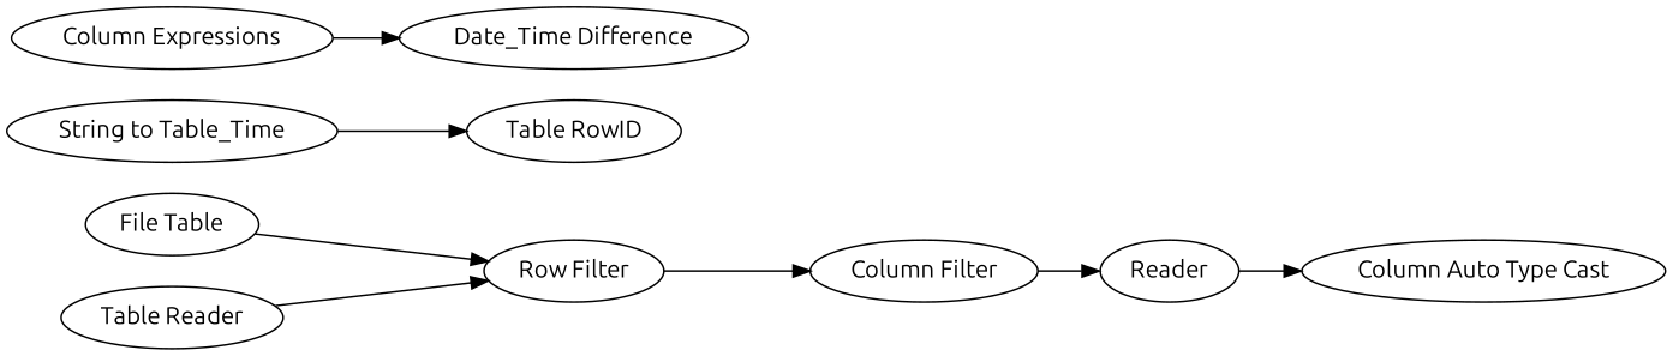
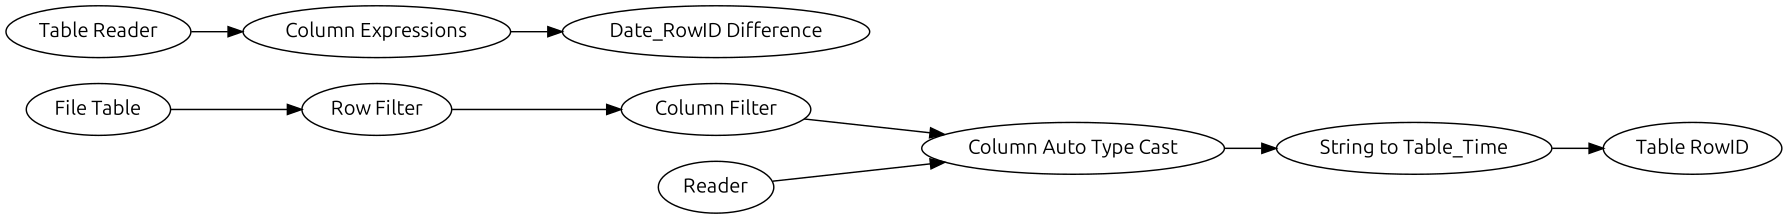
  digraph {
    fontname=Ubuntu
    rankdir=LR
    node [fontname=Ubuntu]
    edge [fontname=Ubuntu]
    n1 [label="File Table"]
    n2 [label="Row Filter"]
    n3 [label="Column Filter"]
    n4 [label=Reader]
    n5 [label="Column Auto Type Cast"]
    n6 [label="String to Table_Time"]
    n7 [label="Table RowID"]
    n8 [label="Column Expressions"]
-   n9 [label="Date_Time Difference"]
+   n9 [label="Date_RowID Difference"]
    n10 [label="Table Reader"]
    n1 -> n2
    n2 -> n3
-   n3 -> n4
+   n3 -> n5
    n4 -> n5
+   n5 -> n6
    n6 -> n7
    n8 -> n9
-   n10 -> n2
+   n10 -> n8
  }
